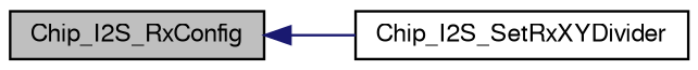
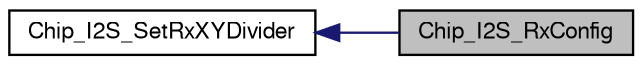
  digraph {
    rankdir=LR
    node [color=black fontname=FreeSans fontsize=10 shape=record style=filled]
    n1 [fillcolor=grey75 fontcolor=black height=0.2 label=Chip_I2S_RxConfig width=0.4]
    n2 [fillcolor=white height=0.2 label=Chip_I2S_SetRxXYDivider width=0.4]
-   n1 -> n2 [color=midnightblue dir=back fontname=FreeSans fontsize=10 labelfontname=FreeSans labelfontsize=10 style=solid]
+   n2 -> n1 [color=midnightblue dir=back fontname=FreeSans fontsize=10 labelfontname=FreeSans labelfontsize=10 style=solid]
  }
